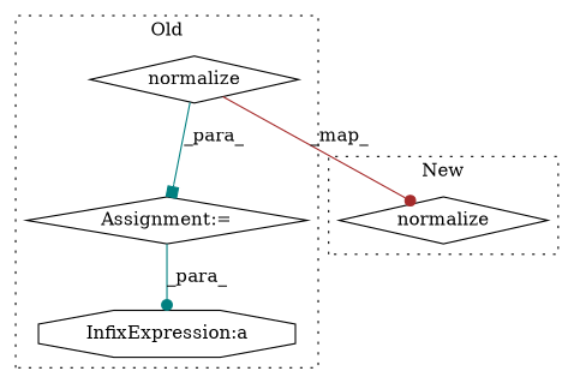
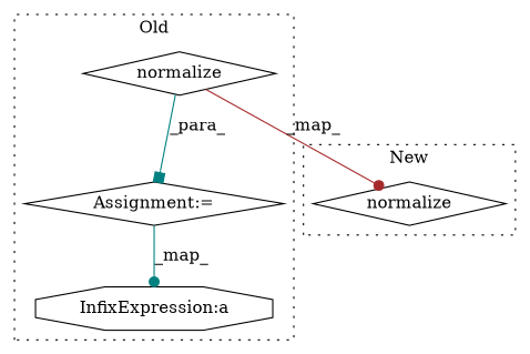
  digraph {
    node [a=32 l="10,1" shape=diamond]
    edge [color=teal arrowhead=dot]
    n1 [label=normalize s="4070,4087"]
    n2 [a=7 l=1 label="Assignment:=" s=4063]
    n3 [a=27 l=3 label="InfixExpression:a" s=4187 shape=octagon]
    n4 [label=normalize s="3966,3983"]
    subgraph cluster_1 {
      label=Old
      style=dotted
      n1
      n2
      n3
    }
    subgraph cluster_2 {
      label=New
      style=dotted
      n4
    }
    n1 -> n2 [label=_para_ arrowhead=box]
    n1 -> n4 [label=_map_ color=brown]
-   n2 -> n3 [label=_para_]
+   n2 -> n3 [label=_map_]
  }
